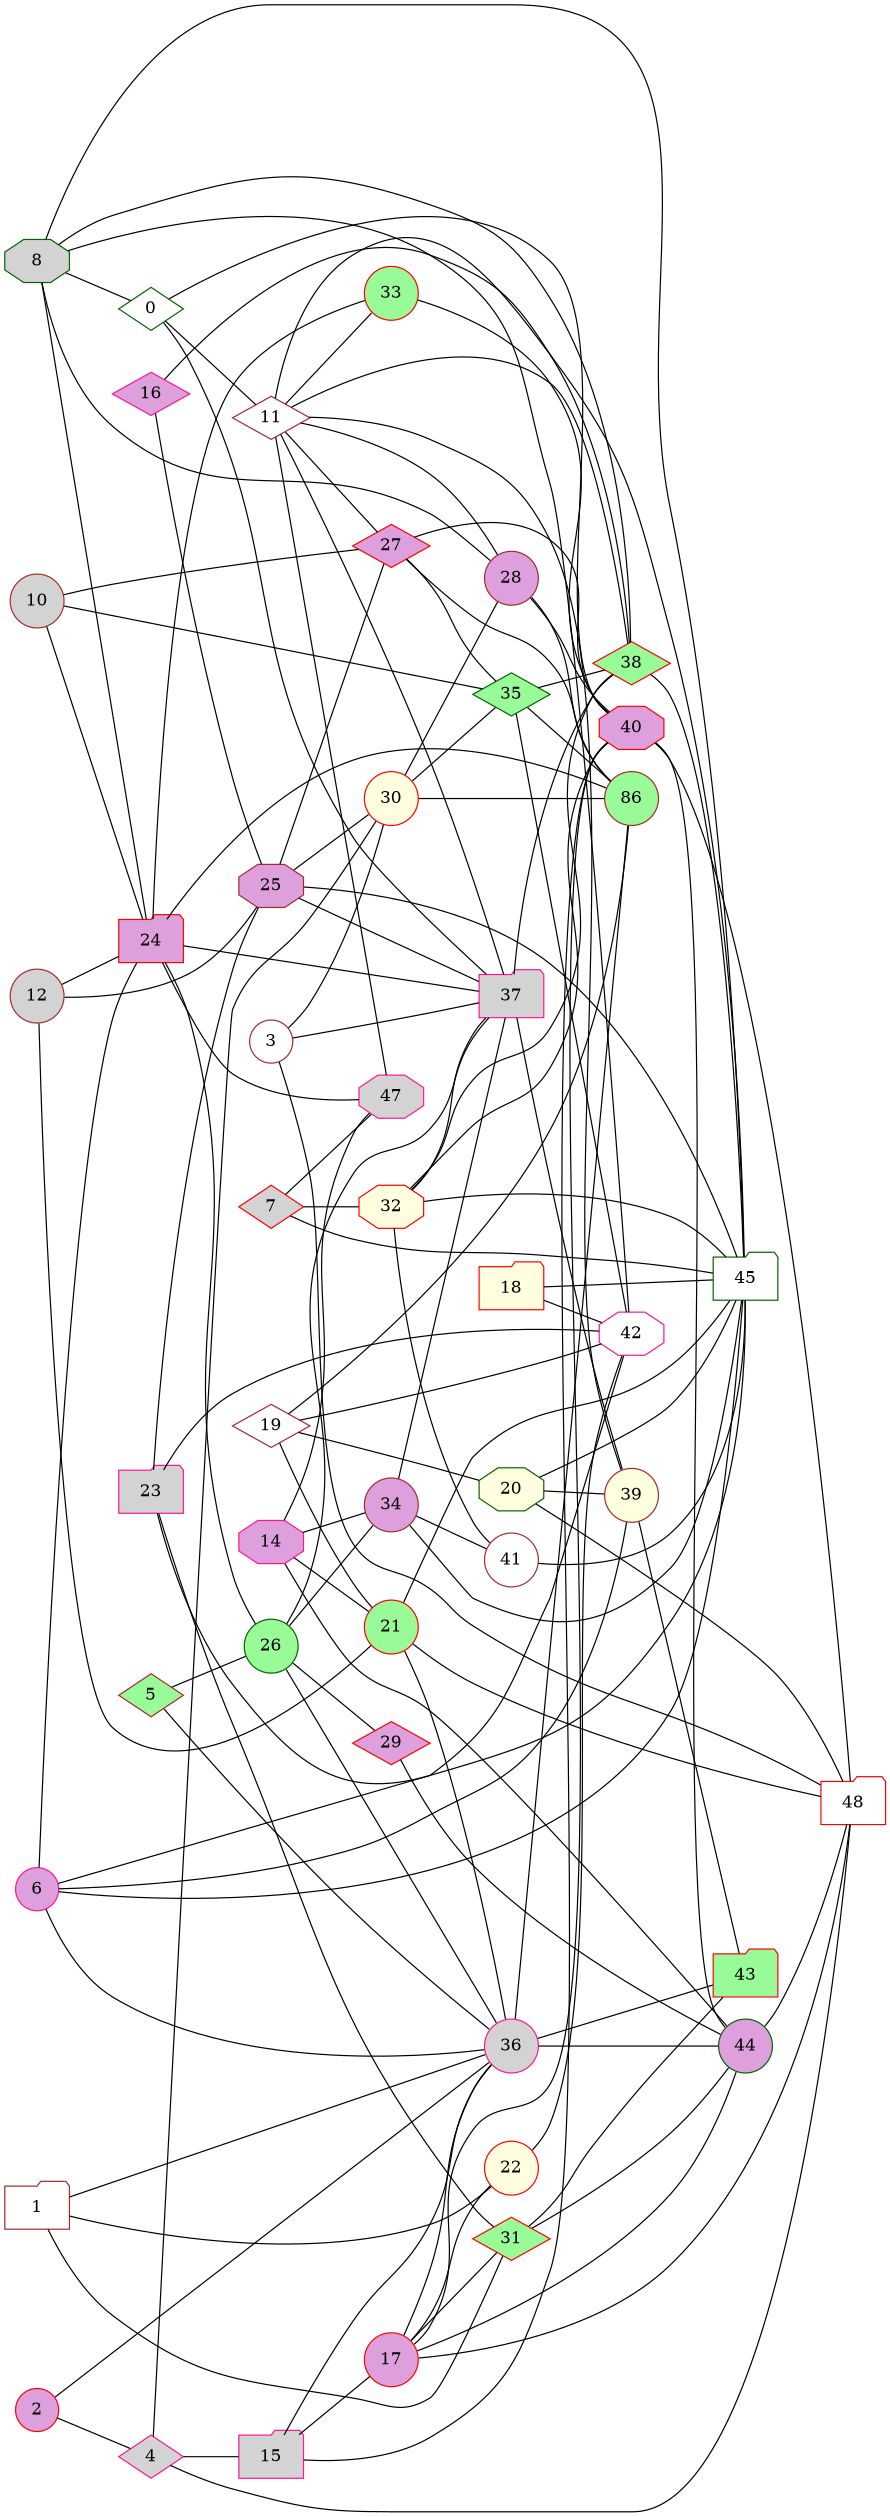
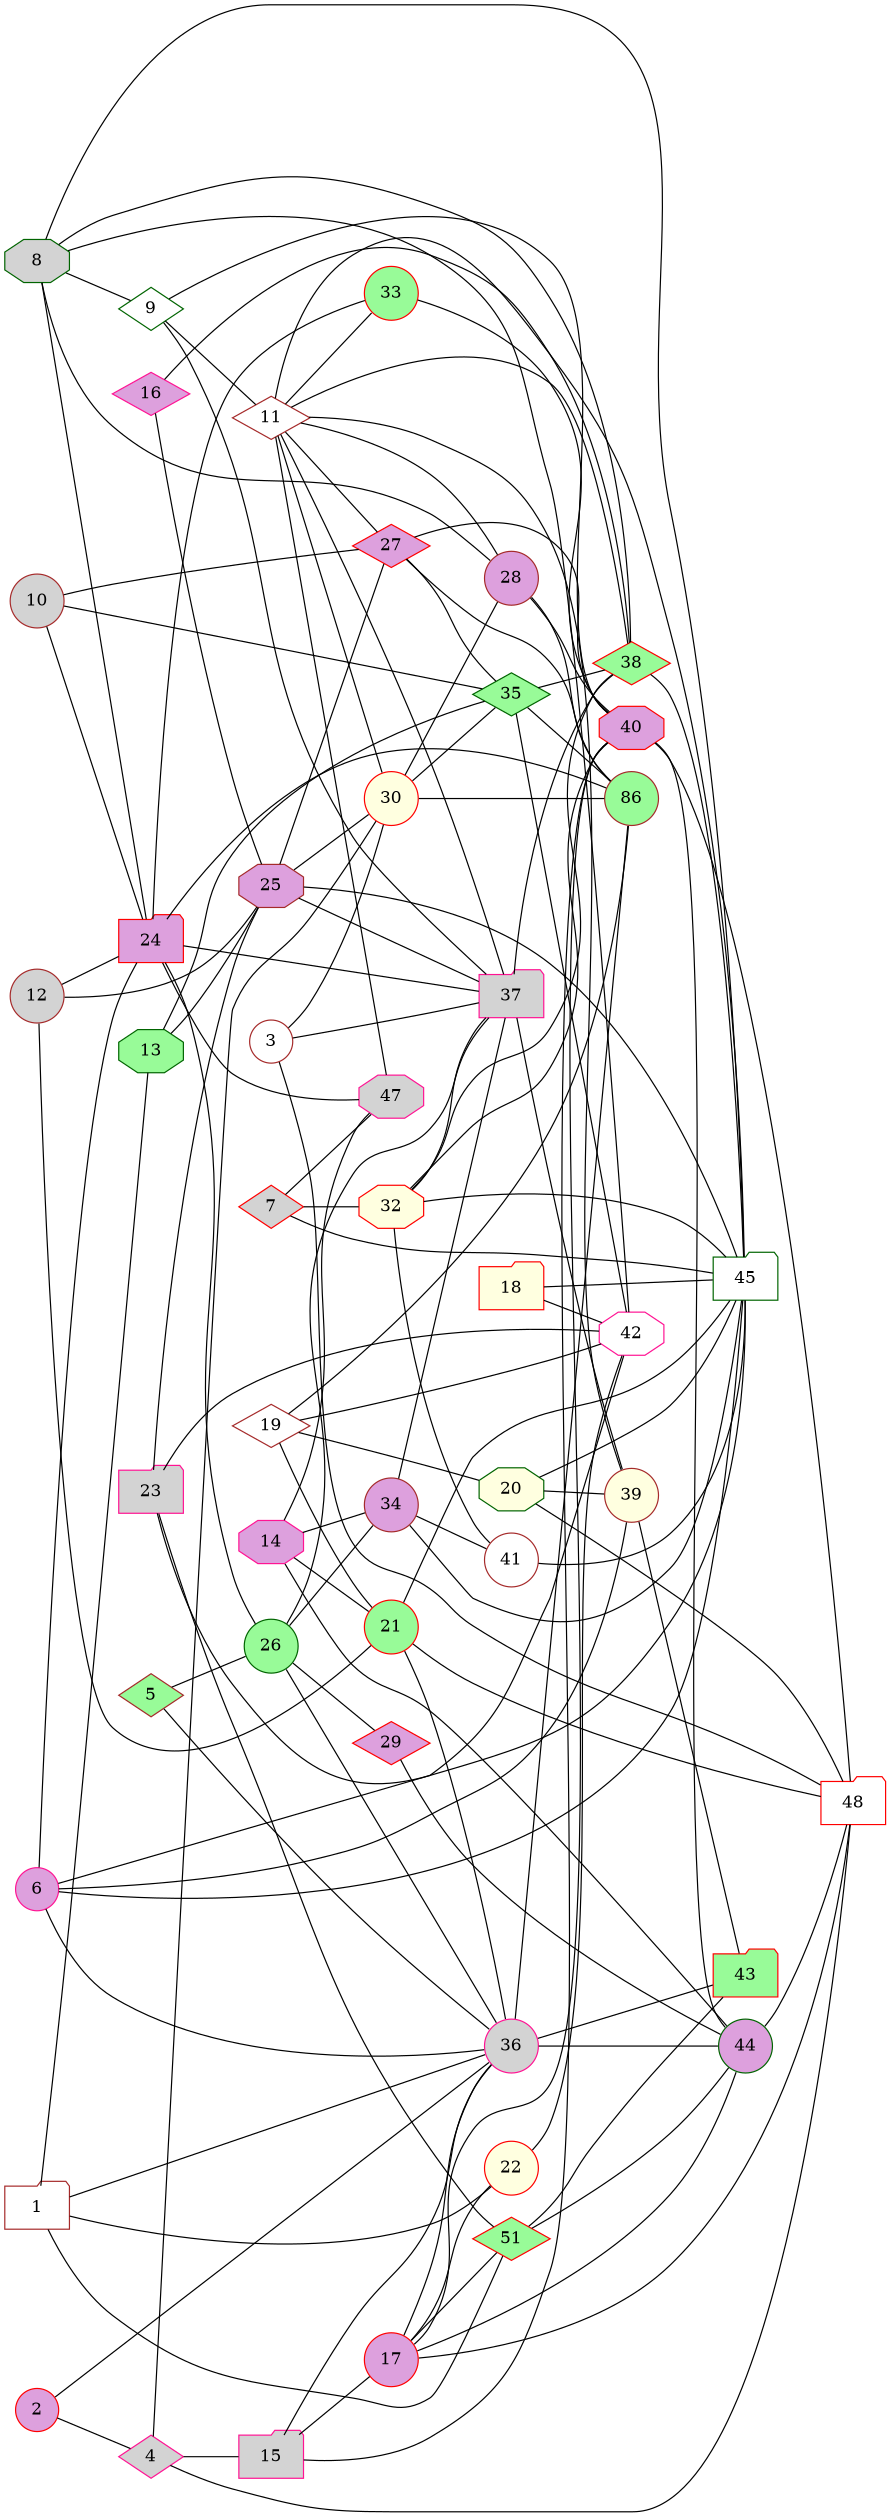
  graph {
    rankdir=LR
    node [color=red fillcolor=plum shape=circle style=filled]
    edge [weight=1.0]
    1 [color=brown fillcolor=white shape=folder]
+   13 [color=darkgreen fillcolor=palegreen shape=octagon]
    22 [fillcolor=lightyellow]
-   31 [fillcolor=palegreen shape=diamond]
+   31 [fillcolor=palegreen shape=diamond label=51]
    36 [color=deeppink fillcolor=lightgrey]
    35 [color=darkgreen fillcolor=palegreen shape=diamond]
    25 [color=brown shape=octagon]
    42 [color=deeppink fillcolor=white shape=octagon]
    44 [color=darkgreen]
    43 [fillcolor=palegreen shape=folder]
    n11 [color=brown fillcolor=palegreen label=86]
    2
    4 [color=deeppink fillcolor=lightgrey shape=diamond]
    30 [fillcolor=lightyellow]
    48 [fillcolor=white shape=folder]
    15 [color=deeppink fillcolor=lightgrey shape=folder]
    3 [color=brown fillcolor=white]
    37 [color=deeppink fillcolor=lightgrey shape=folder]
    28 [color=brown]
    39 [color=brown fillcolor=lightyellow]
    38 [fillcolor=palegreen shape=diamond]
    40 [shape=octagon]
    17
    5 [color=brown fillcolor=palegreen shape=diamond]
    26 [color=darkgreen fillcolor=palegreen]
    12 [color=brown fillcolor=lightgrey]
    24 [shape=folder]
    21 [fillcolor=palegreen]
    34 [color=brown]
    29 [shape=diamond]
    6 [color=deeppink]
    45 [color=darkgreen fillcolor=white shape=folder]
    47 [color=deeppink fillcolor=lightgrey shape=octagon]
    33 [fillcolor=palegreen]
    7 [fillcolor=lightgrey shape=diamond]
    32 [fillcolor=lightyellow shape=octagon]
    41 [color=brown fillcolor=white]
    8 [color=darkgreen fillcolor=lightgrey shape=octagon]
-   9 [color=darkgreen fillcolor=white shape=diamond label=0]
+   9 [color=darkgreen fillcolor=white shape=diamond]
    11 [color=brown fillcolor=white shape=diamond]
    27 [shape=diamond]
    10 [color=brown fillcolor=lightgrey]
    14 [color=deeppink shape=octagon]
    16 [color=deeppink shape=diamond]
    18 [fillcolor=lightyellow shape=folder]
    19 [color=brown fillcolor=white shape=diamond]
    20 [color=darkgreen fillcolor=lightyellow shape=octagon]
    23 [color=deeppink fillcolor=lightgrey shape=folder]
+   1 -- 13
    1 -- 22
    1 -- 31
    1 -- 36
+   13 -- 35
+   13 -- 25
    22 -- 42 [weight=3.0]
    31 -- 44
    31 -- 43
    36 -- 44
    36 -- 43 [weight=2.0]
    36 -- n11
    35 -- 42
    35 -- n11
    35 -- 38
    25 -- 30
    25 -- 37
    25 -- 45
    25 -- 27
    44 -- 48
    2 -- 36
    2 -- 4
    4 -- 30
    4 -- 48
    4 -- 15
    30 -- 35 [weight=2.0]
    30 -- n11
    30 -- 28
    15 -- 36
    15 -- 40
    15 -- 17
    3 -- 30
    3 -- 48
    3 -- 37
    37 -- 39
    37 -- 38
    28 -- n11
    28 -- 40
    39 -- 43
    38 -- 45
    40 -- 44
    40 -- 48
    17 -- 22
    17 -- 31
    17 -- 36
    17 -- 44
    17 -- 48
    17 -- 40
    5 -- 36
    5 -- 26
    26 -- 36 [weight=2.0]
    26 -- 37
    26 -- 34
    26 -- 29 [weight=2.0]
    12 -- 25
    12 -- 24
    12 -- 21
    24 -- n11
    24 -- 37
    24 -- 26
    24 -- 47 [weight=3.0]
    24 -- 33
    21 -- 36
    21 -- 48
    21 -- 45
    34 -- 37
    34 -- 45
    34 -- 41
    29 -- 44
    6 -- 36
    6 -- 42
    6 -- 39
    6 -- 24
    6 -- 45
    33 -- 40
    7 -- 45
    7 -- 47
    7 -- 32
    32 -- 37
    32 -- 38
    32 -- 40
    32 -- 45
    32 -- 41
    41 -- 45
    8 -- 42
    8 -- 28
    8 -- 38
    8 -- 24
    8 -- 45
    8 -- 9
    9 -- 37
    9 -- 40
    9 -- 11
+   11 -- 30
    11 -- 37
    11 -- 28
    11 -- 39
    11 -- 38
    11 -- 45
    11 -- 47
    11 -- 33
    11 -- 27
    27 -- 35
    27 -- n11
    27 -- 40
    10 -- 35
    10 -- 24
    10 -- 27
    14 -- 44
    14 -- 21
    14 -- 34
    14 -- 47
    16 -- 25
    16 -- 38
    18 -- 42
    18 -- 45
    19 -- 42
    19 -- n11
    19 -- 21
    19 -- 20
    20 -- 48
    20 -- 39
    20 -- 45
    23 -- 31
    23 -- 25
    23 -- 42
    23 -- 45
  }
